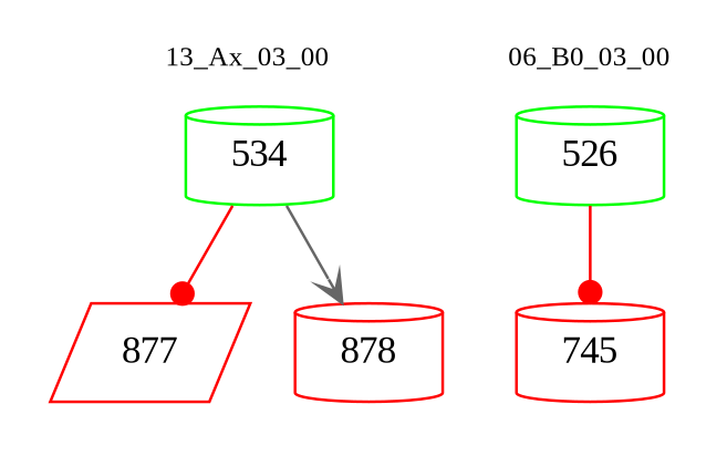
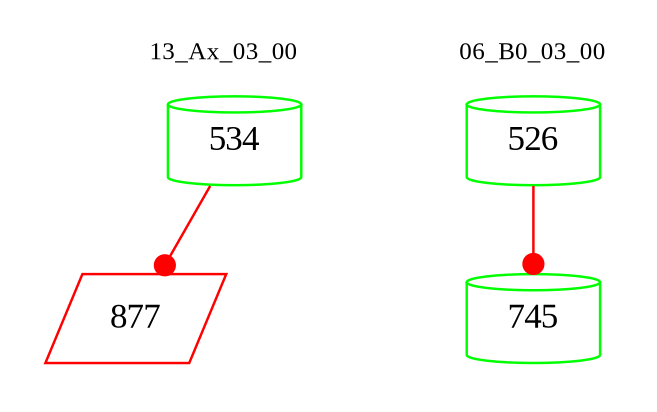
  digraph {
    fontname="Liberation Serif"
    node [color=red fontname="Liberation Serif" shape=cylinder]
    edge [arrowhead=dot color=red fontname="Liberation Serif"]
    n1 [color=green label=534]
    n2 [label=877 shape=parallelogram]
-   n3 [label=878]
    n4 [color=green label=526]
-   n5 [label=745]
+   n5 [color=green label=745]
    subgraph cluster_1 {
      color=white
      fontsize=10
      label="13_Ax_03_00"
      n1
      n2
-     n3
    }
    subgraph cluster_2 {
      color=white
      fontsize=10
      label="06_B0_03_00"
      n4
      n5
    }
    n1 -> n2
-   n1 -> n3 [arrowhead=vee color=gray40]
    n4 -> n5
  }
